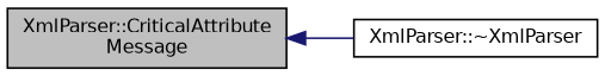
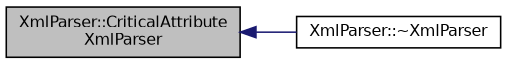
  digraph {
    rankdir=LR
    node [color=black fontname=Helvetica fontsize=10 shape=record style=filled]
-   n1 [fillcolor=grey75 fontcolor=black height=0.2 label="XmlParser::CriticalAttribute\lMessage" width=0.4]
+   n1 [fillcolor=grey75 fontcolor=black height=0.2 label="XmlParser::CriticalAttribute\lXmlParser" width=0.4]
    n2 [fillcolor=white height=0.2 label="XmlParser::~XmlParser" width=0.4]
    n1 -> n2 [color=midnightblue dir=back fontname=Helvetica fontsize=10 labelfontname=Helvetica labelfontsize=10 style=solid]
  }
